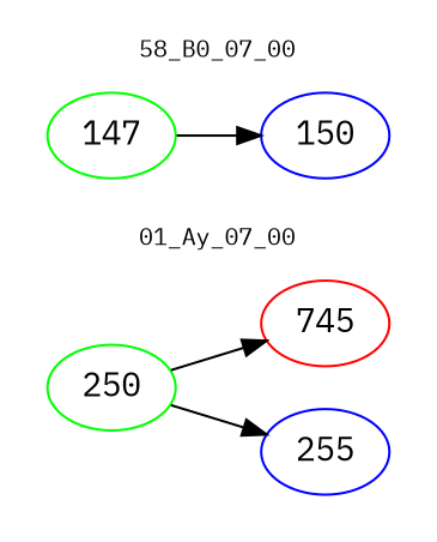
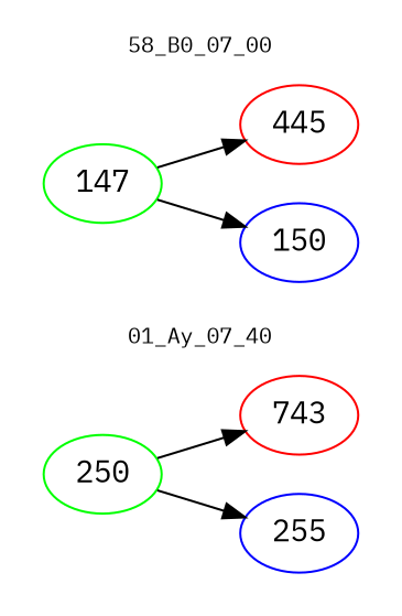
  digraph {
    fontname="IBM Plex Mono"
    rankdir=LR
    node [color=green fontname="IBM Plex Mono"]
    edge [color=black fontname="IBM Plex Mono"]
    n1 [label=250]
    n2 [color=blue label=255]
-   n3 [color=red label=745]
+   n3 [color=red label=743]
    n4 [label=147]
    n5 [color=blue label=150]
+   n6 [color=red label=445]
    subgraph cluster_1 {
      color=white
      fontsize=10
-     label="01_Ay_07_00"
+     label="01_Ay_07_40"
      n1
      n2
      n3
    }
    subgraph cluster_2 {
      color=white
      fontsize=10
      label="58_B0_07_00"
      n4
      n5
+     n6
    }
    n1 -> n2
    n1 -> n3
    n4 -> n5
+   n4 -> n6
  }
